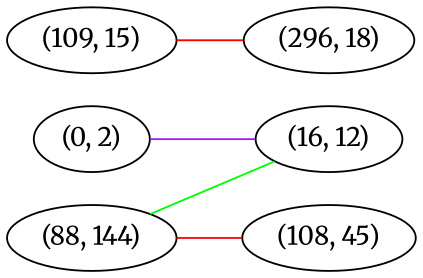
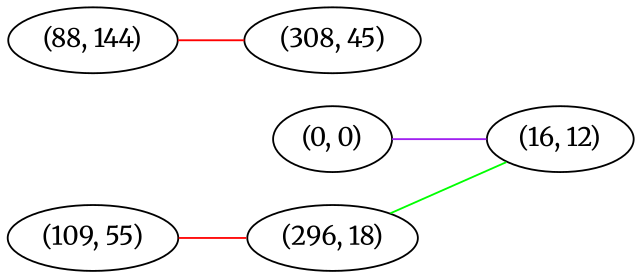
  graph {
    fontname=Merriweather
    rankdir=LR
    node [fontname=Merriweather]
    edge [color=red fontname=Merriweather weight=1]
-   "(0, 0)" [label="(0, 2)"]
+   "(0, 0)"
    "(16, 12)"
    n3 [label="(88, 144)"]
-   "(108, 45)"
-   "(109, 15)"
+   "(108, 45)" [label="(308, 45)"]
+   "(109, 15)" [label="(109, 55)"]
    "(296, 18)"
    "(0, 0)" -- "(16, 12)" [color=purple weight=4]
-   n3 -- "(16, 12)" [color=green weight=2]
+   "(296, 18)" -- "(16, 12)" [color=green weight=2]
    n3 -- "(108, 45)"
    "(109, 15)" -- "(296, 18)"
  }
